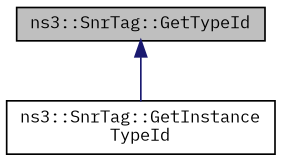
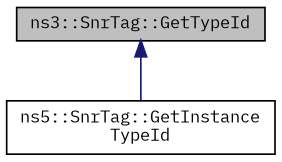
  digraph {
    rankdir=TB
    fontname="IBM Plex Mono"
    node [color=black fontname="IBM Plex Mono" fontsize=10 shape=record style=filled]
    n1 [fillcolor=grey75 fontcolor=black height=0.2 label="ns3::SnrTag::GetTypeId" width=0.4]
-   n2 [fillcolor=white height=0.2 label="ns3::SnrTag::GetInstance\lTypeId" width=0.4]
+   n2 [fillcolor=white height=0.2 label="ns5::SnrTag::GetInstance\lTypeId" width=0.4]
    n1 -> n2 [color=midnightblue dir=back fontname="IBM Plex Mono" fontsize=10 labelfontname=Helvetica labelfontsize=10 style=solid]
  }
